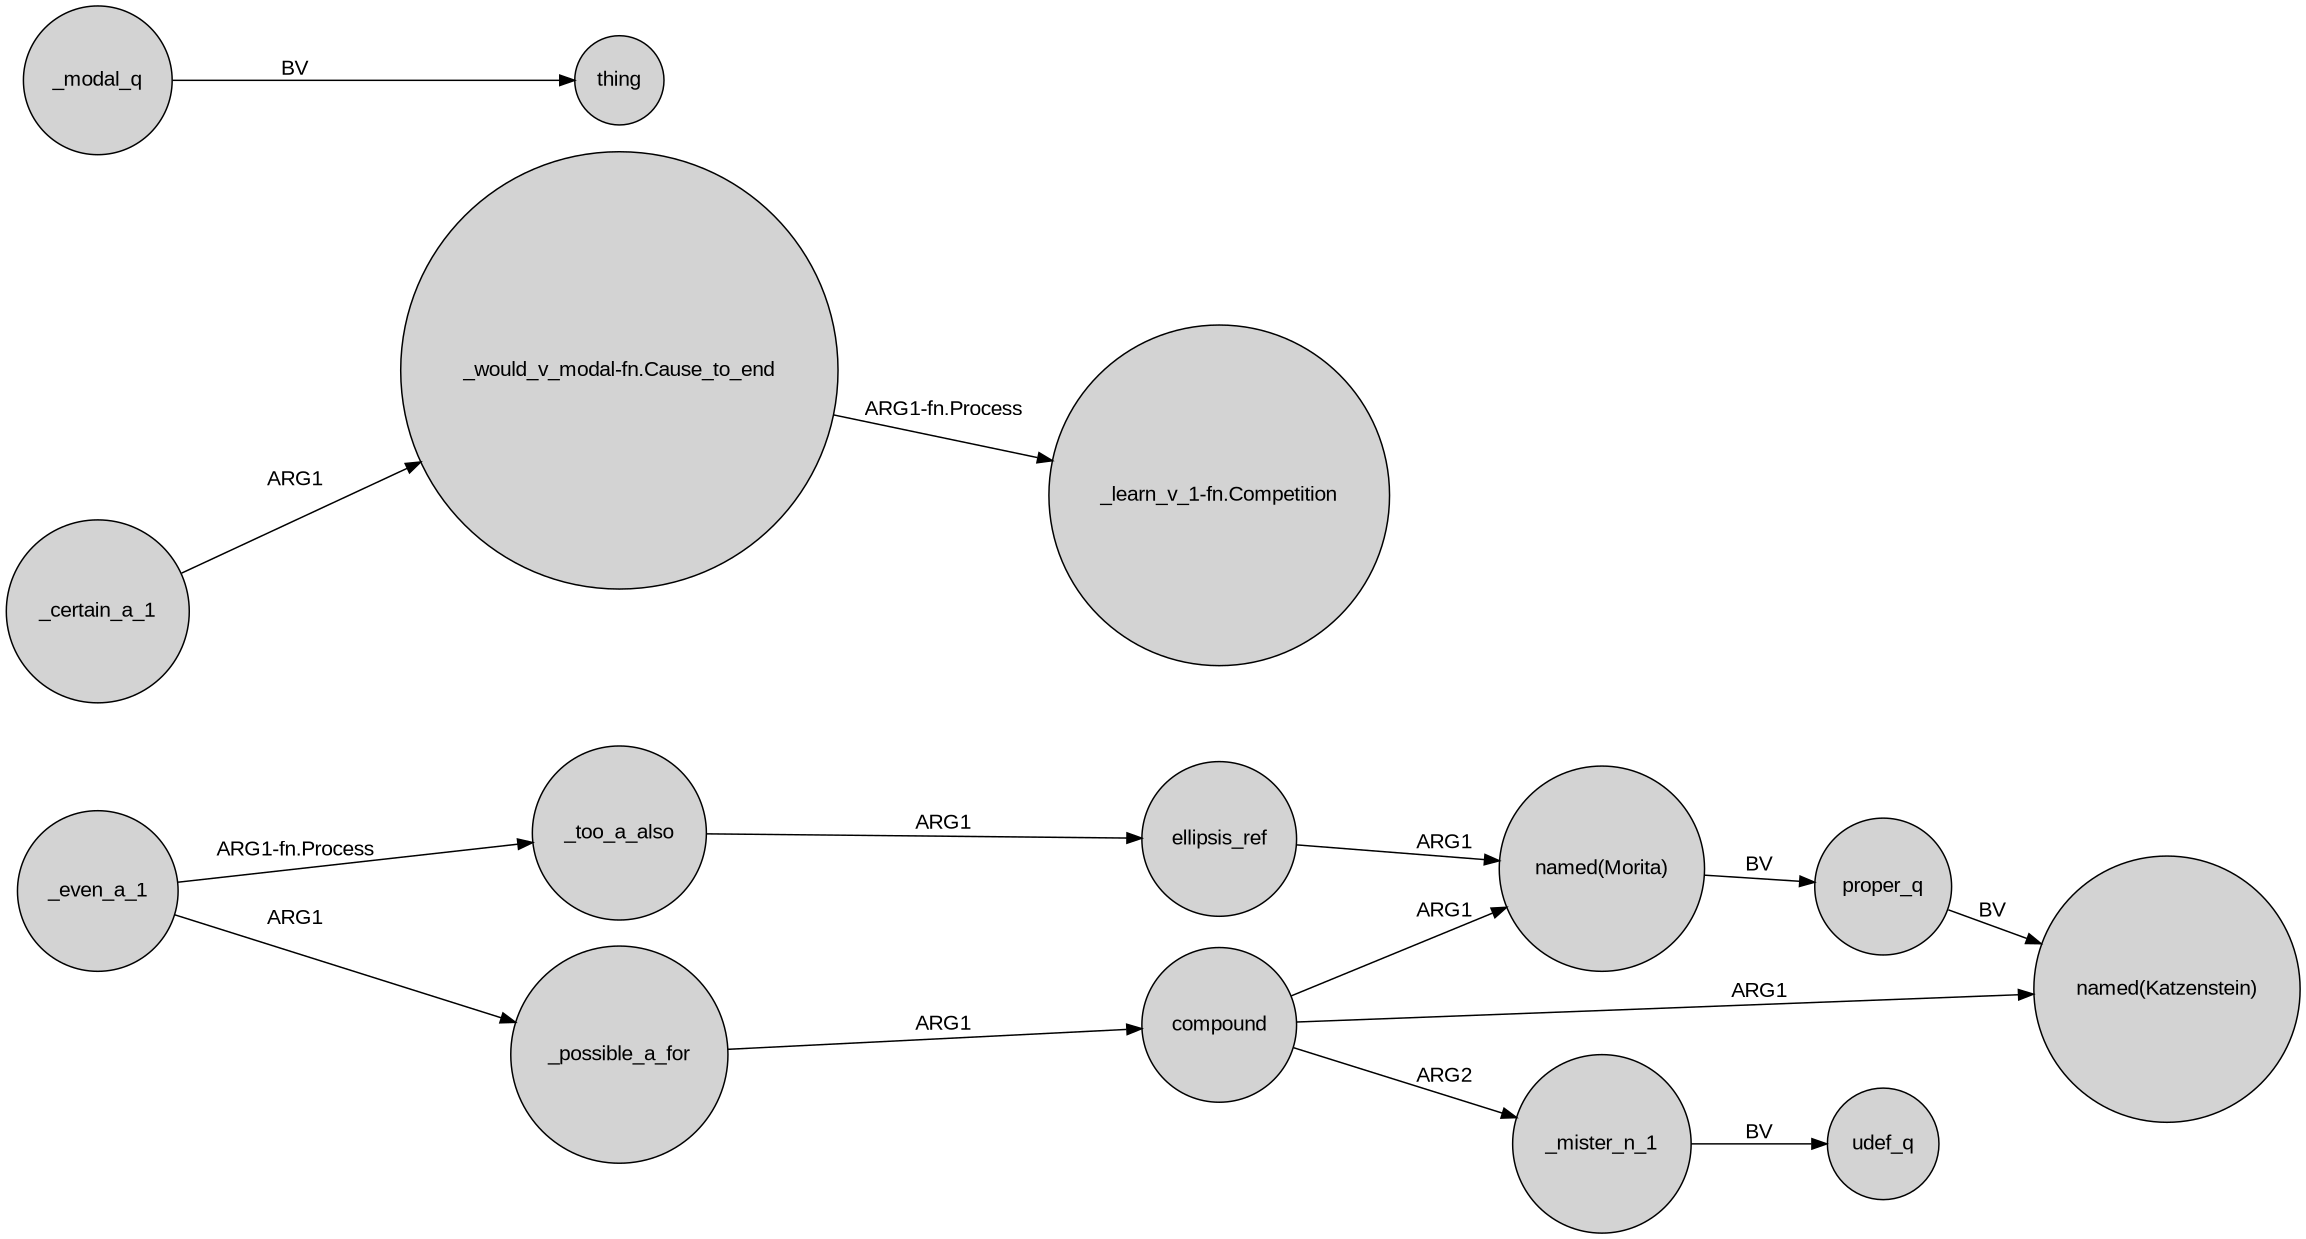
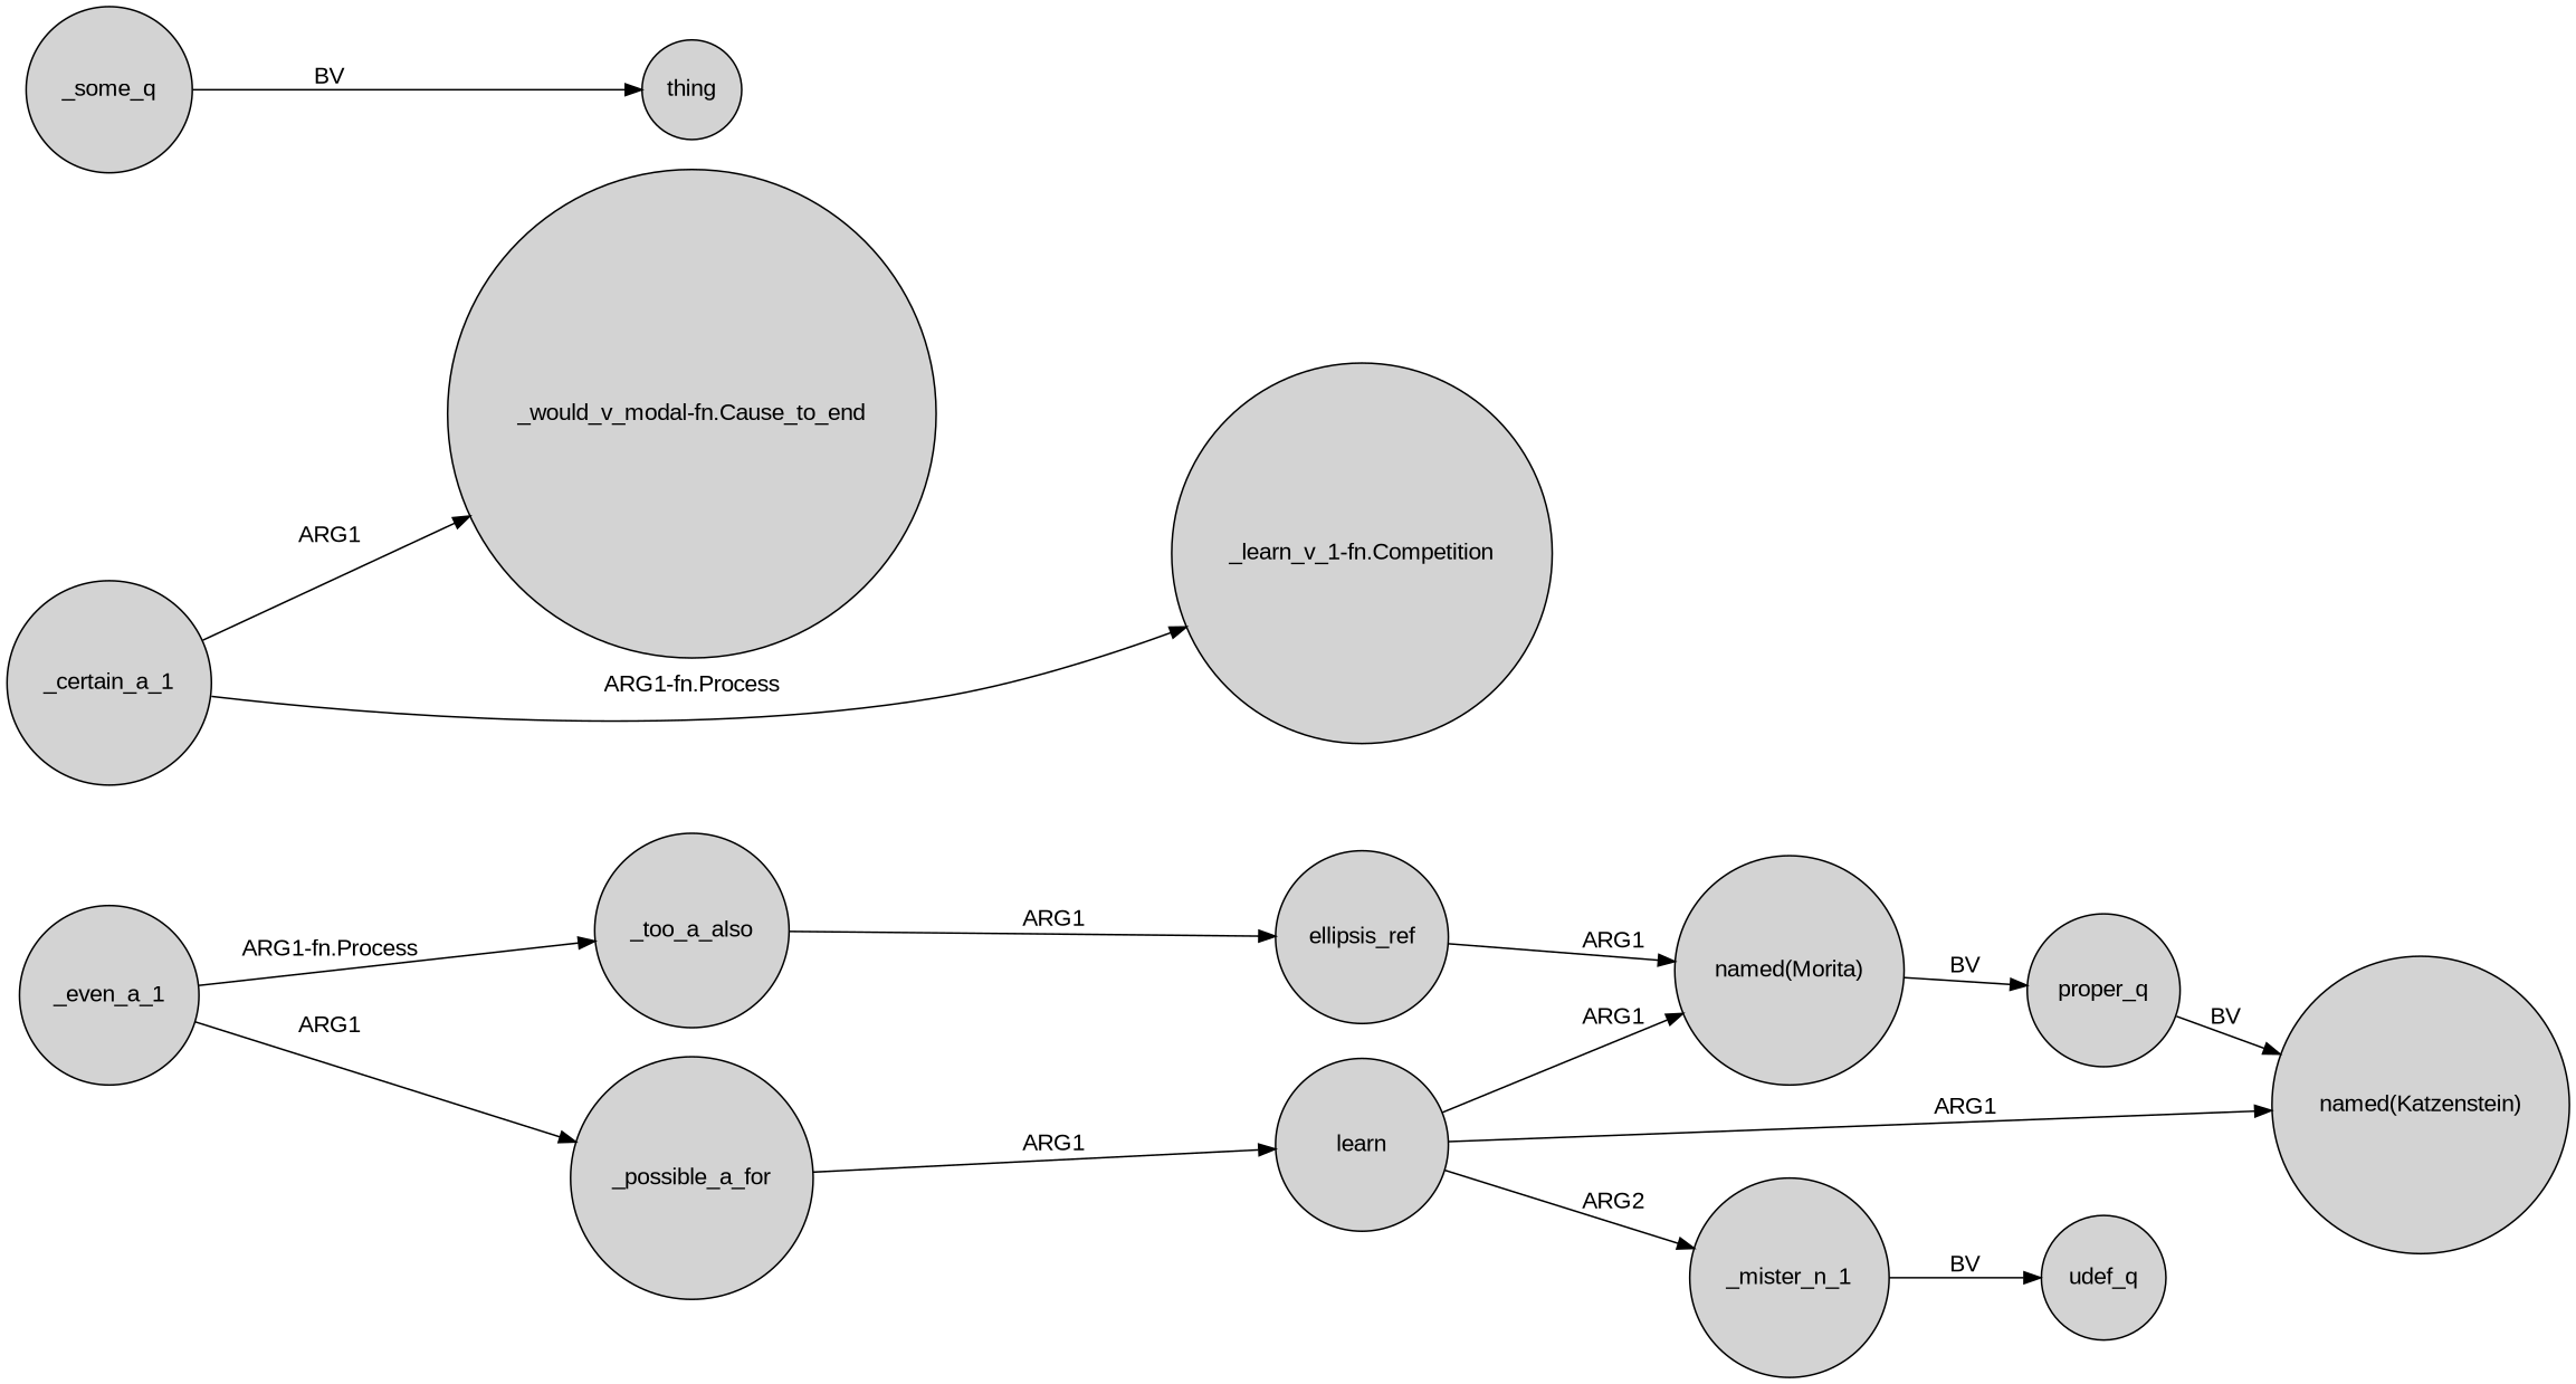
  digraph {
    fontname="Liberation Sans"
    rankdir=LR
    node [fontname="Liberation Sans" shape=circle style=filled]
    edge [fontname="Liberation Sans"]
    ellipsis_ref
    "named(Morita)"
    proper_q
    _certain_a_1
    "_would_v_modal-fn.Cause_to_end"
    "_learn_v_1-fn.Competition"
    _too_a_also
    "named(Katzenstein)"
-   compound
+   compound [label=learn]
    _mister_n_1
    udef_q
    _possible_a_for
    _even_a_1
-   _some_q [label=_modal_q]
+   _some_q
    thing
    ellipsis_ref -> "named(Morita)" [label=ARG1]
    "named(Morita)" -> proper_q [label=BV]
    proper_q -> "named(Katzenstein)" [label=BV]
    _certain_a_1 -> "_would_v_modal-fn.Cause_to_end" [label=ARG1]
-   "_would_v_modal-fn.Cause_to_end" -> "_learn_v_1-fn.Competition" [label="ARG1-fn.Process"]
+   _certain_a_1 -> "_learn_v_1-fn.Competition" [label="ARG1-fn.Process"]
    _too_a_also -> ellipsis_ref [label=ARG1]
    compound -> "named(Morita)" [label=ARG1]
    compound -> "named(Katzenstein)" [label=ARG1]
    compound -> _mister_n_1 [label=ARG2]
    _mister_n_1 -> udef_q [label=BV]
    _possible_a_for -> compound [label=ARG1]
    _even_a_1 -> _too_a_also [label="ARG1-fn.Process"]
    _even_a_1 -> _possible_a_for [label=ARG1]
    _some_q -> thing [label=BV]
  }
